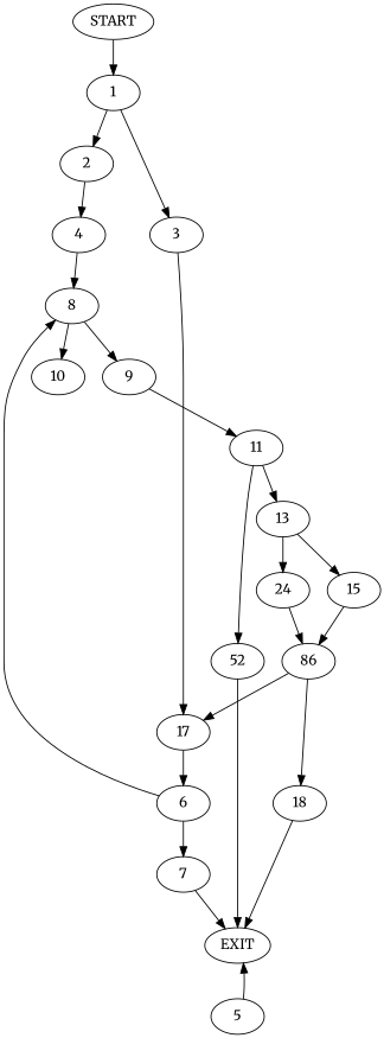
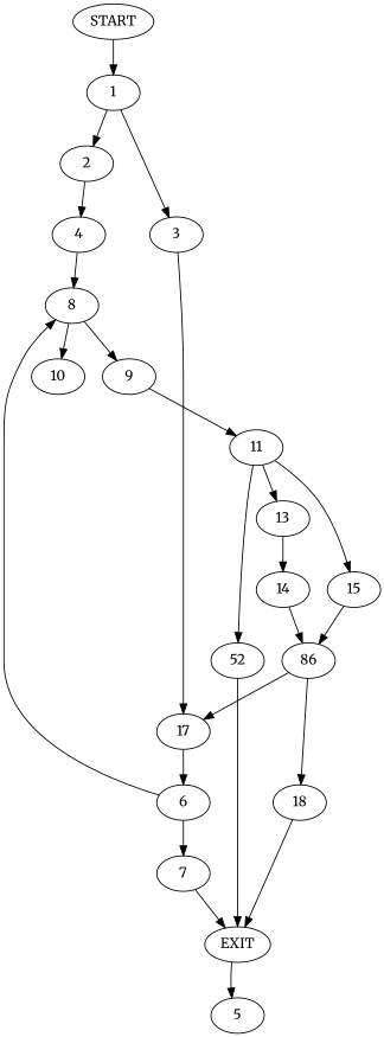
  digraph {
    fontname=Merriweather
    node [fontname=Merriweather]
    edge [fontname=Merriweather]
    n1 [label=START]
    1
    2
    3
    n5 [label=EXIT]
    4
    17
    8
    5
    6
    7
    9
    10
    11
    n15 [label=52]
    13
-   14 [label=24]
+   14
    15
    n19 [label=86]
    18
    n1 -> 1
    1 -> 2
    1 -> 3
    2 -> 4
    3 -> 17
    4 -> 8
    17 -> 6
    8 -> 9
    8 -> 10
-   5 -> n5
+   n5 -> 5
    6 -> 8
    6 -> 7
    7 -> n5
    9 -> 11
    11 -> n15
    11 -> 13
    n15 -> n5
    13 -> 14
-   13 -> 15
+   11 -> 15
    14 -> n19
    15 -> n19
    n19 -> 17
    n19 -> 18
    18 -> n5
  }
